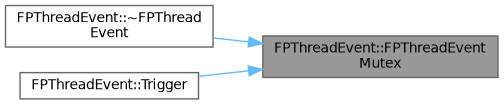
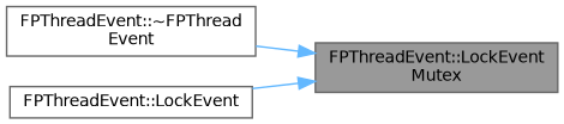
  digraph {
    rankdir=RL
    node [color=grey40 fillcolor=white fontname=Helvetica fontsize=10 shape=box style=filled]
    edge [color=steelblue1 dir=back fontname=Helvetica fontsize=10 labelfontname=Helvetica labelfontsize=10 style=solid]
-   n1 [color=gray40 fillcolor=grey60 fontcolor=black height=0.2 label="FPThreadEvent::FPThreadEvent\lMutex" width=0.4]
+   n1 [color=gray40 fillcolor=grey60 fontcolor=black height=0.2 label="FPThreadEvent::LockEvent\lMutex" width=0.4]
    n2 [height=0.2 label="FPThreadEvent::~FPThread\lEvent" width=0.4]
-   n3 [height=0.2 label="FPThreadEvent::Trigger" width=0.4]
+   n3 [height=0.2 label="FPThreadEvent::LockEvent" width=0.4]
    n1 -> n2
    n1 -> n3
  }
